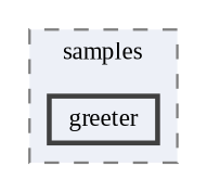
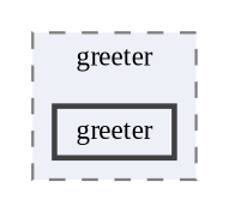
  digraph {
    compound=true
    fontname="Liberation Serif"
    n1 [color=grey25 fillcolor="#edf0f7" fontname="Liberation Serif" fontsize=10 height=0.2 label=greeter shape=box style="filled,bold" width=0.4]
    subgraph cluster_1 {
      bgcolor="#edf0f7"
      fontsize=10
-     label=samples
+     label=greeter
      pencolor=grey50
      style="filled,dashed"
      n1
    }
  }
